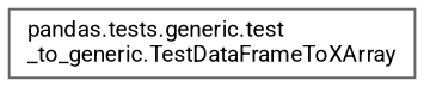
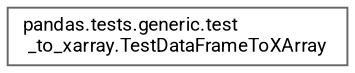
  digraph {
    rankdir=LR
    fontname=Roboto
-   n1 [color=grey40 fillcolor=white fontname=Roboto fontsize=10 height=0.2 label="pandas.tests.generic.test\l_to_generic.TestDataFrameToXArray" shape=box style=filled width=0.4]
+   n1 [color=grey40 fillcolor=white fontname=Roboto fontsize=10 height=0.2 label="pandas.tests.generic.test\l_to_xarray.TestDataFrameToXArray" shape=box style=filled width=0.4]
  }
